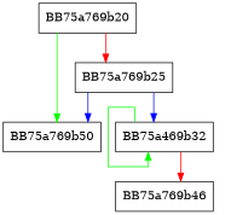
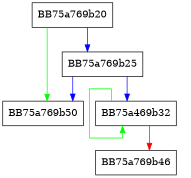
  digraph {
    splines=ortho
    node [shape=box]
    edge [color=green]
    BB75a769b20
    BB75a769b50
    BB75a769b25
    n4 [label=BB75a469b32]
    BB75a769b46
    BB75a769b20 -> BB75a769b50
-   BB75a769b20 -> BB75a769b25 [color=red]
+   BB75a769b20 -> BB75a769b25 [color=blue]
    BB75a769b25 -> BB75a769b50 [color=blue]
    BB75a769b25 -> n4 [color=blue]
    n4 -> n4
    n4 -> BB75a769b46 [color=red]
  }
